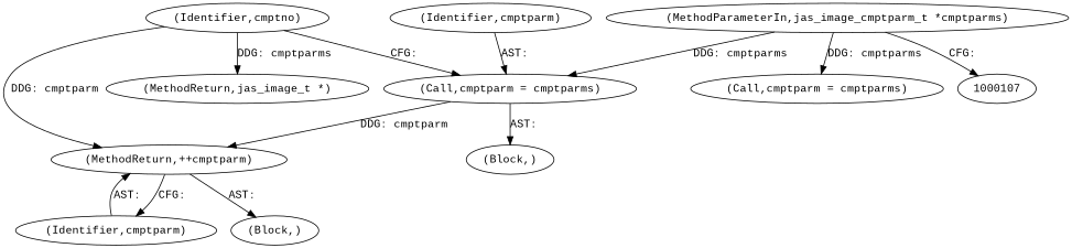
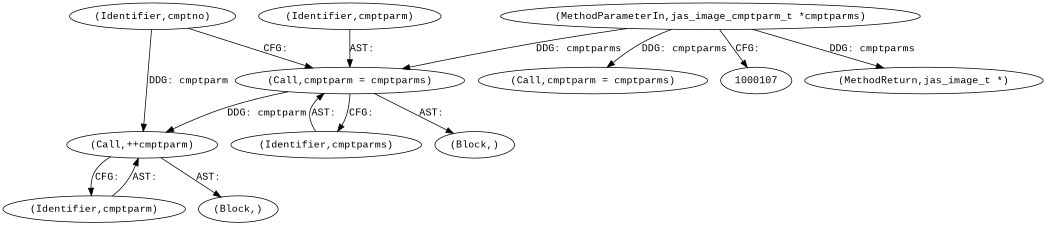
  digraph {
    fontname="Liberation Mono"
    node [fontname="Liberation Mono"]
    edge [fontname="Liberation Mono"]
    n1 [label="(Call,cmptparm = cmptparms)"]
-   n2 [label="(MethodReturn,++cmptparm)"]
+   n2 [label="(Call,++cmptparm)"]
+   n3 [label="(Identifier,cmptparms)"]
    n4 [label="(Block,)"]
    n5 [label="(Identifier,cmptparm)"]
    n6 [label="(Block,)"]
    n7 [label="(MethodParameterIn,jas_image_cmptparm_t *cmptparms)"]
    n8 [label="(MethodReturn,jas_image_t *)"]
    n9 [label="(Call,cmptparm = cmptparms)"]
    1000107
    n11 [label="(Identifier,cmptparm)"]
    n12 [label="(Identifier,cmptno)"]
    n1 -> n2 [label="DDG: cmptparm"]
+   n1 -> n3 [label="CFG: "]
    n1 -> n4 [label="AST: "]
    n2 -> n5 [label="CFG: "]
    n2 -> n6 [label="AST: "]
+   n3 -> n1 [label="AST: "]
    n5 -> n2 [label="AST: "]
    n7 -> n1 [label="DDG: cmptparms"]
-   n12 -> n8 [label="DDG: cmptparms"]
+   n7 -> n8 [label="DDG: cmptparms"]
    n7 -> n9 [label="DDG: cmptparms"]
    n7 -> 1000107 [label="CFG: "]
    n11 -> n1 [label="AST: "]
    n12 -> n1 [label="CFG: "]
    n12 -> n2 [label="DDG: cmptparm"]
  }
